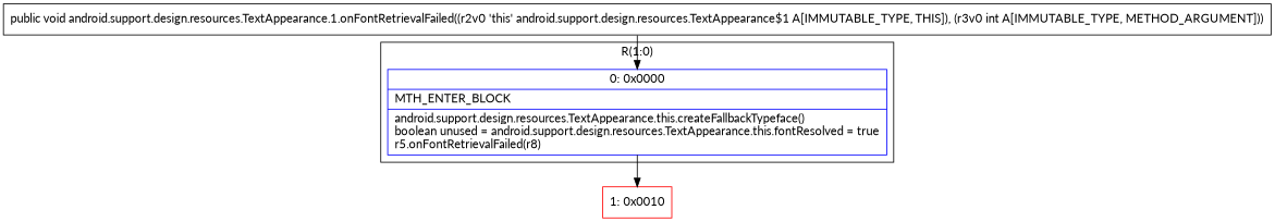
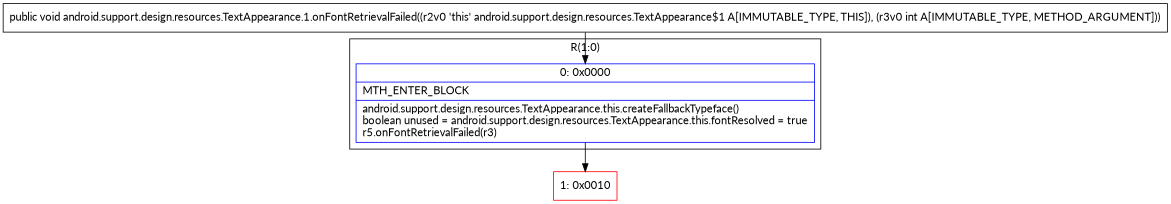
  digraph {
    fontname=Lato
    node [shape=record fontname=Lato]
    edge [fontname=Lato]
-   n1 [color=blue label="{0\:\ 0x0000|MTH_ENTER_BLOCK\l|android.support.design.resources.TextAppearance.this.createFallbackTypeface()\lboolean unused = android.support.design.resources.TextAppearance.this.fontResolved = true\lr5.onFontRetrievalFailed(r8)\l}"]
+   n1 [color=blue label="{0\:\ 0x0000|MTH_ENTER_BLOCK\l|android.support.design.resources.TextAppearance.this.createFallbackTypeface()\lboolean unused = android.support.design.resources.TextAppearance.this.fontResolved = true\lr5.onFontRetrievalFailed(r3)\l}"]
    n2 [color=red label="{1\:\ 0x0010}"]
    n3 [label="{public void android.support.design.resources.TextAppearance.1.onFontRetrievalFailed((r2v0 'this' android.support.design.resources.TextAppearance$1 A[IMMUTABLE_TYPE, THIS]), (r3v0 int A[IMMUTABLE_TYPE, METHOD_ARGUMENT])) }"]
    subgraph cluster_1 {
      label="R(1:0)"
      n1
    }
    n1 -> n2
    n3 -> n1
  }
